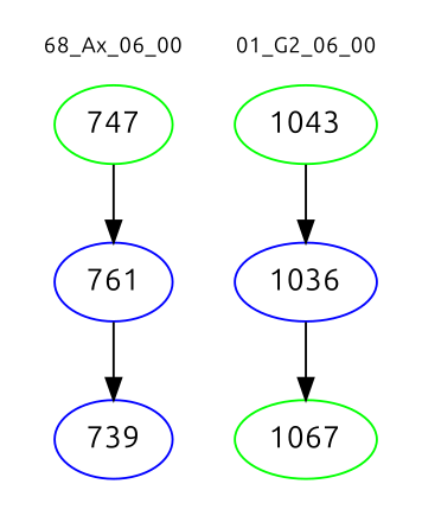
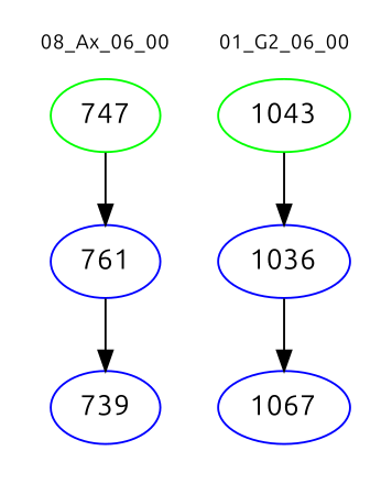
  digraph {
    fontname=Ubuntu
    node [color=blue fontname=Ubuntu]
    edge [color=black fontname=Ubuntu]
    n1 [color=green label=747]
    n2 [label=761]
    n3 [label=739]
    n4 [color=green label=1043]
    n5 [label=1036]
-   n6 [color=green label=1067]
+   n6 [label=1067]
    subgraph cluster_1 {
      color=white
      fontsize=10
-     label="68_Ax_06_00"
+     label="08_Ax_06_00"
      n1
      n2
      n3
    }
    subgraph cluster_2 {
      color=white
      fontsize=10
      label="01_G2_06_00"
      n4
      n5
      n6
    }
    n1 -> n2
    n2 -> n3
    n4 -> n5
    n5 -> n6
  }
